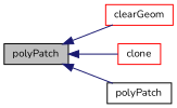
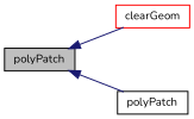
  digraph {
    rankdir=LR
    fontname=Nunito
    node [color=black fontname=Nunito fontsize=10 shape=record]
    edge [color=midnightblue dir=back fontname=Nunito fontsize=10 labelfontname=FreeSans labelfontsize=10 style=solid]
    n1 [fillcolor=grey75 fontcolor=black height=0.2 label=polyPatch style=filled width=0.4]
    n2 [color=red height=0.2 label=clearGeom width=0.4]
-   n3 [color=red height=0.2 label=clone width=0.4]
    n4 [height=0.2 label=polyPatch width=0.4]
    n1 -> n2
-   n1 -> n3
    n1 -> n4
  }
